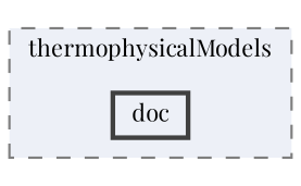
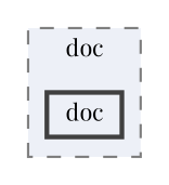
  digraph {
    compound=true
    rankdir=LR
    fontname="Playfair Display"
    n1 [color=grey25 fillcolor="#edf0f7" fontname="Playfair Display" fontsize=10 height=0.2 label=doc shape=box style="filled,bold" width=0.4]
    subgraph cluster_1 {
      bgcolor="#edf0f7"
      fontsize=10
-     label=thermophysicalModels
+     label=doc
      pencolor=grey50
      style="filled,dashed"
      n1
    }
  }
